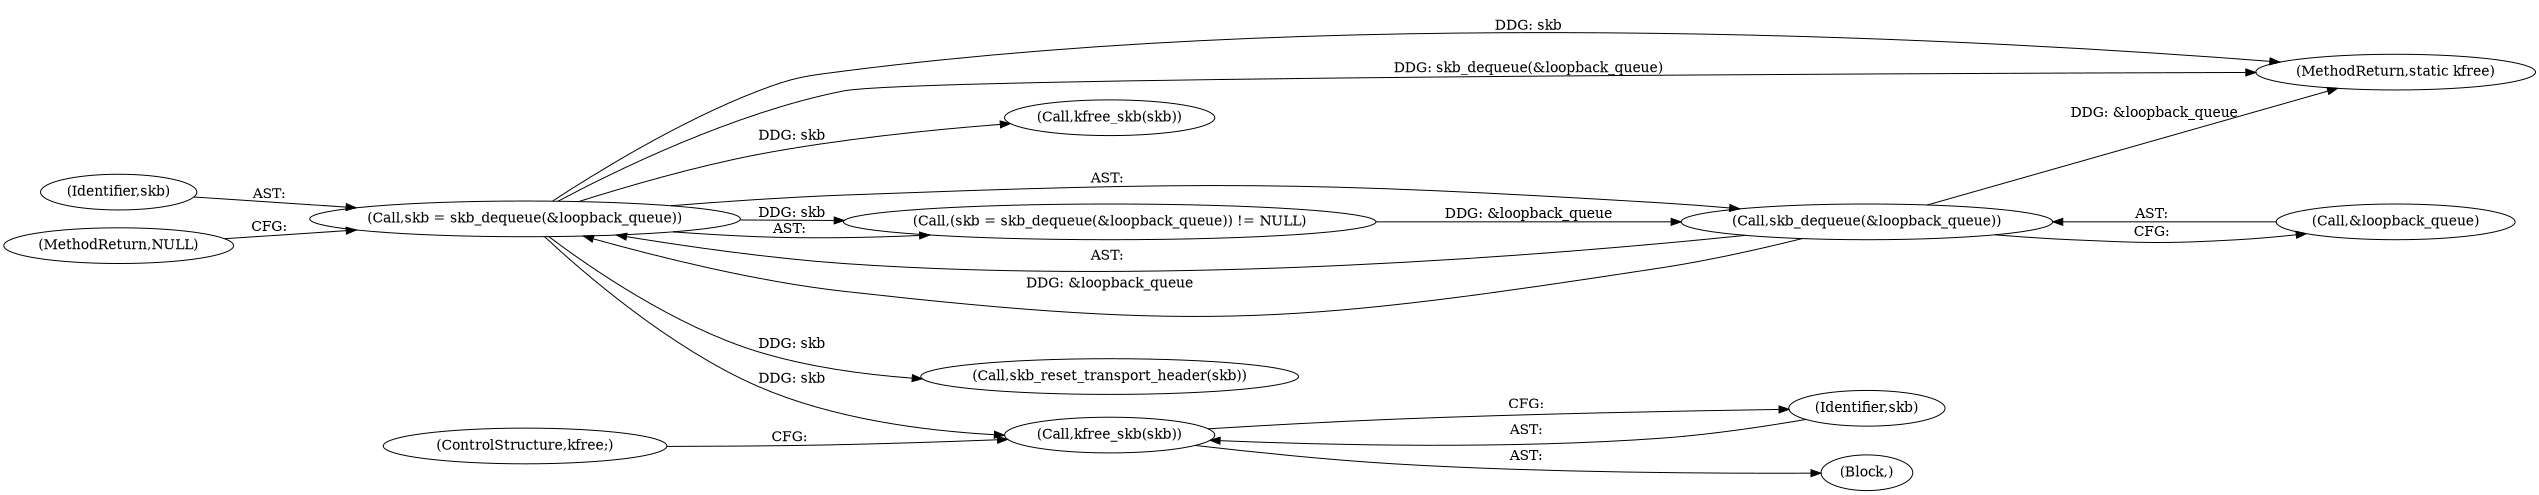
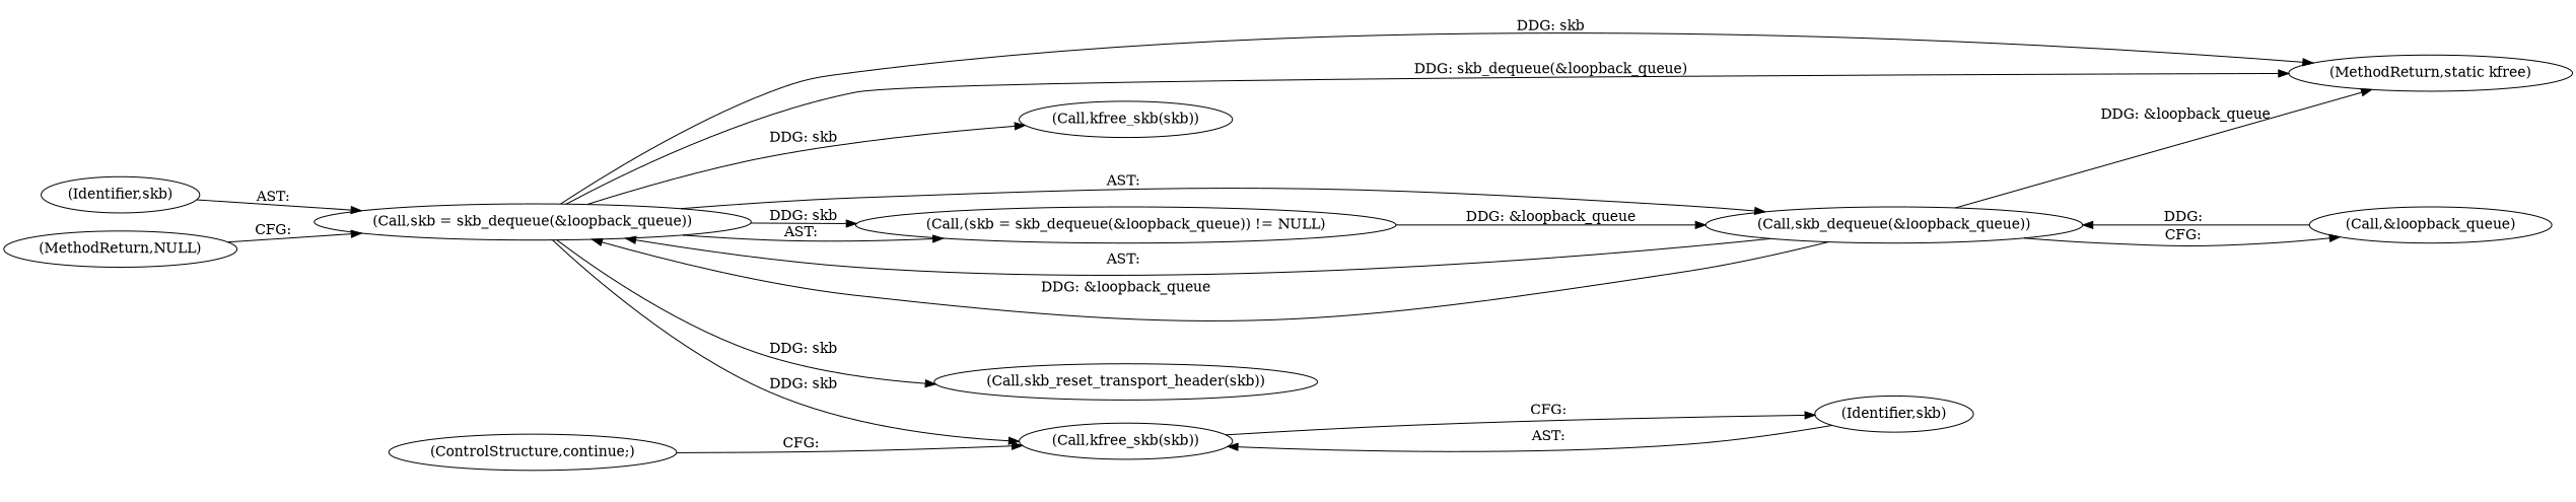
  digraph {
    rankdir=LR
    n1 [label="(Call,kfree_skb(skb))"]
    n2 [label="(Identifier,skb)"]
-   n3 [label="(Block,)"]
    n4 [label="(Call,skb = skb_dequeue(&loopback_queue))"]
    n5 [label="(Call,skb_dequeue(&loopback_queue))"]
    n6 [label="(Call,kfree_skb(skb))"]
    n7 [label="(MethodReturn,static kfree)"]
    n8 [label="(Call,(skb = skb_dequeue(&loopback_queue)) != NULL)"]
    n9 [label="(Call,skb_reset_transport_header(skb))"]
    n10 [label="(Call,&loopback_queue)"]
    n11 [label="(Identifier,skb)"]
-   n12 [label="(ControlStructure,kfree;)"]
+   n12 [label="(ControlStructure,continue;)"]
    n13 [label="(MethodReturn,NULL)"]
    n1 -> n2 [label="CFG: "]
-   n1 -> n3 [label="AST: "]
    n2 -> n1 [label="AST: "]
    n4 -> n1 [label="DDG: skb"]
    n4 -> n5 [label="AST: "]
    n4 -> n6 [label="DDG: skb"]
    n4 -> n7 [label="DDG: skb_dequeue(&loopback_queue)"]
    n4 -> n7 [label="DDG: skb"]
    n4 -> n8 [label="AST: "]
    n4 -> n8 [label="DDG: skb"]
    n4 -> n9 [label="DDG: skb"]
    n5 -> n4 [label="AST: "]
    n5 -> n4 [label="DDG: &loopback_queue"]
    n5 -> n7 [label="DDG: &loopback_queue"]
    n5 -> n10 [label="CFG: "]
    n8 -> n5 [label="DDG: &loopback_queue"]
-   n10 -> n5 [label="AST: "]
+   n10 -> n5 [label="DDG: "]
    n11 -> n4 [label="AST: "]
    n12 -> n1 [label="CFG: "]
    n13 -> n4 [label="CFG: "]
  }
